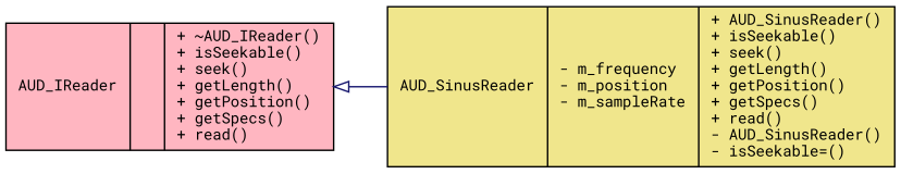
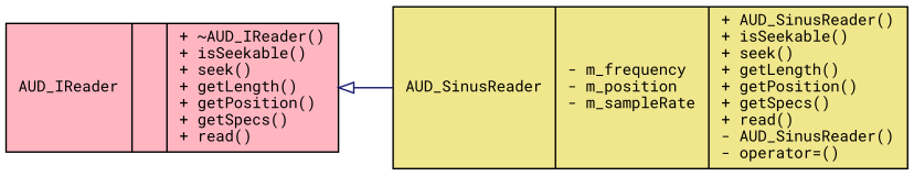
  digraph {
    rankdir=LR
    fontname="Roboto Mono"
    node [color=black fontname="Roboto Mono" fontsize=10 shape=record style=filled]
-   n1 [fillcolor=khaki fontcolor=black height=0.2 label="{AUD_SinusReader\n|- m_frequency\l- m_position\l- m_sampleRate\l|+ AUD_SinusReader()\l+ isSeekable()\l+ seek()\l+ getLength()\l+ getPosition()\l+ getSpecs()\l+ read()\l- AUD_SinusReader()\l- isSeekable=()\l}" width=0.4]
+   n1 [fillcolor=khaki fontcolor=black height=0.2 label="{AUD_SinusReader\n|- m_frequency\l- m_position\l- m_sampleRate\l|+ AUD_SinusReader()\l+ isSeekable()\l+ seek()\l+ getLength()\l+ getPosition()\l+ getSpecs()\l+ read()\l- AUD_SinusReader()\l- operator=()\l}" width=0.4]
    n2 [fillcolor=lightpink height=0.2 label="{AUD_IReader\n||+ ~AUD_IReader()\l+ isSeekable()\l+ seek()\l+ getLength()\l+ getPosition()\l+ getSpecs()\l+ read()\l}" width=0.4]
    n2 -> n1 [arrowtail=empty color=midnightblue dir=back fontname="Roboto Mono" fontsize=10 labelfontname=Helvetica labelfontsize=10 style=solid]
  }
